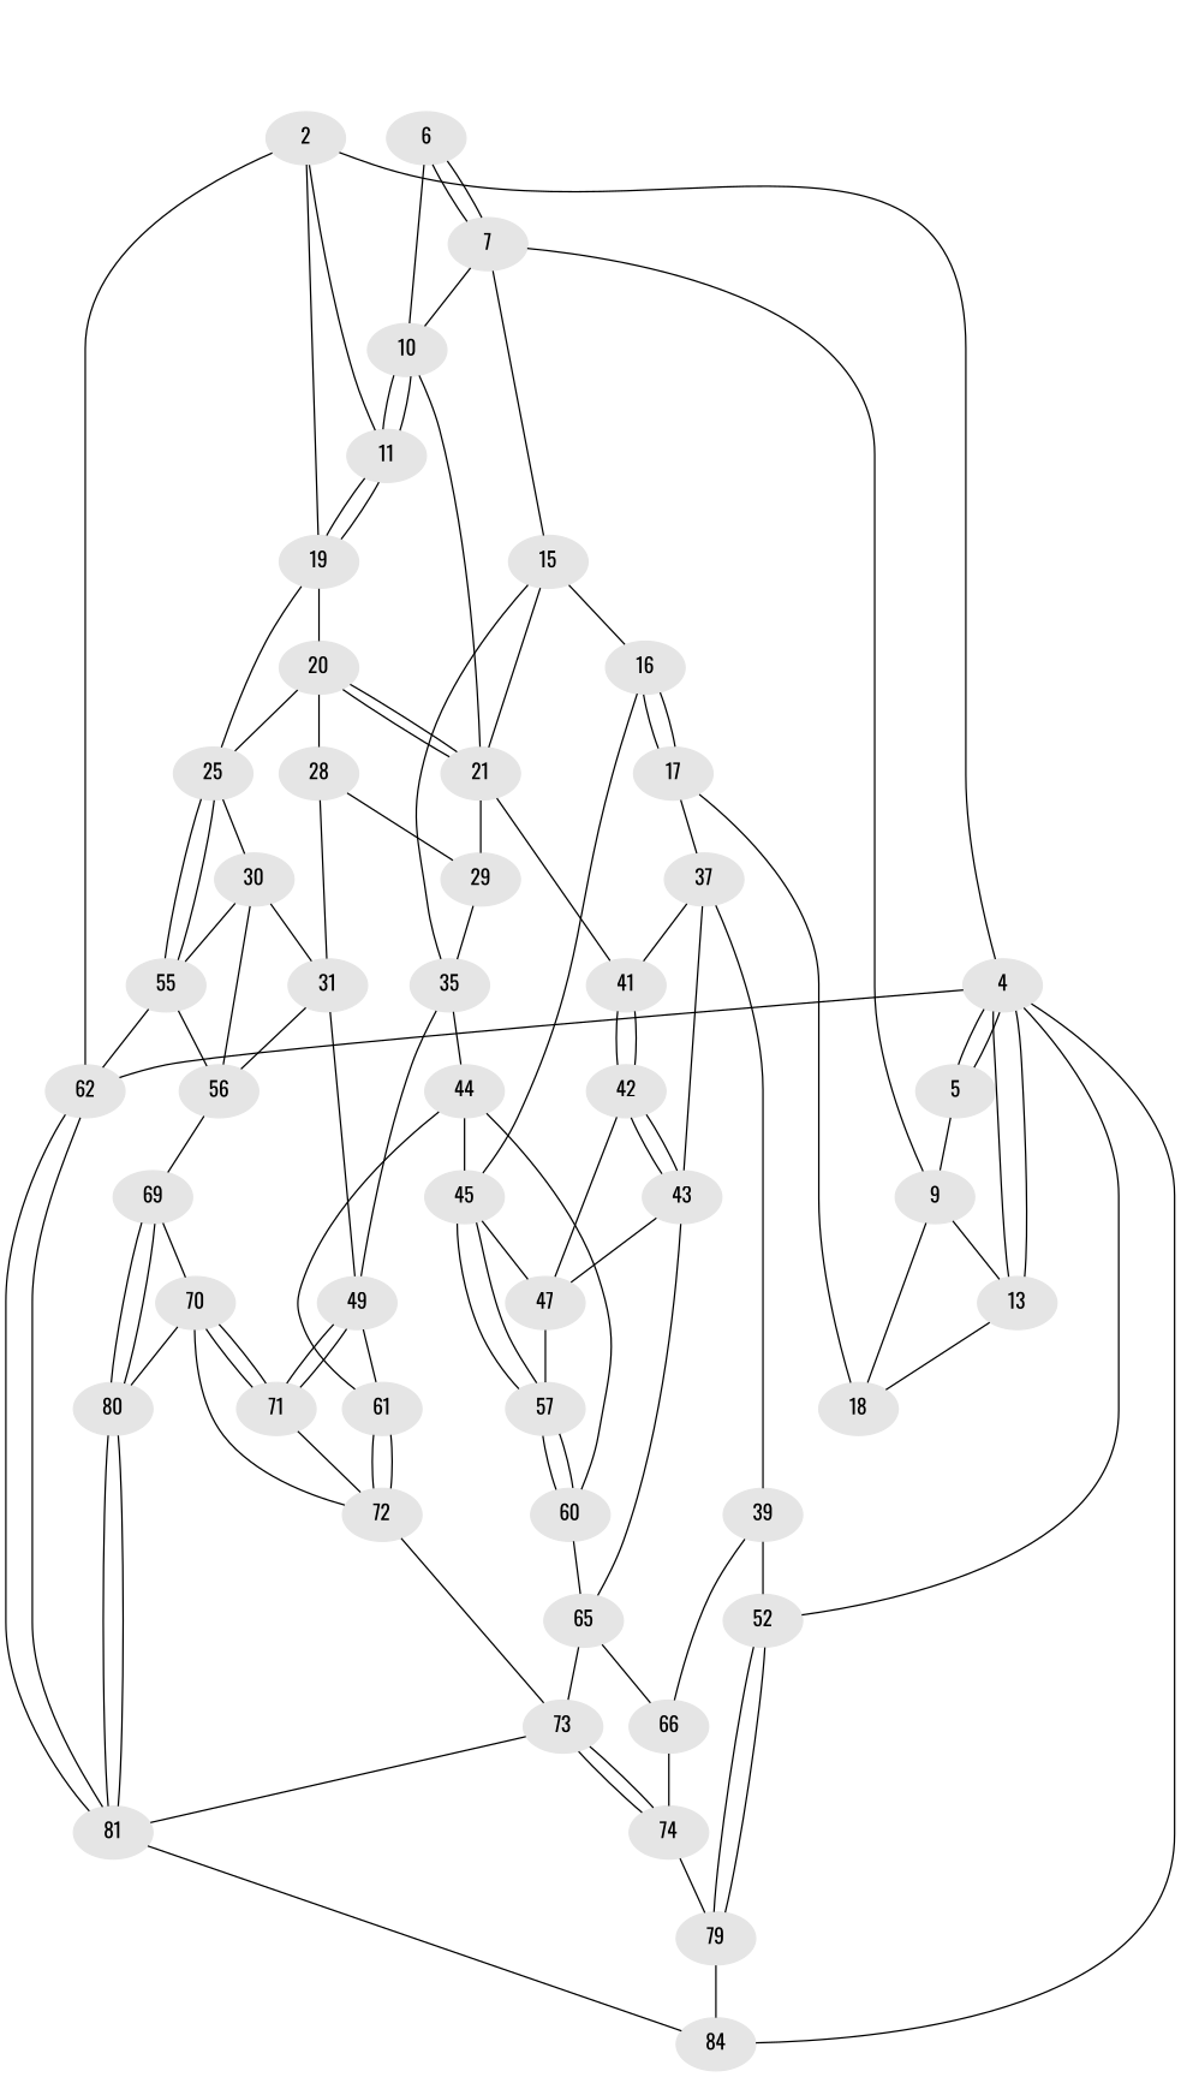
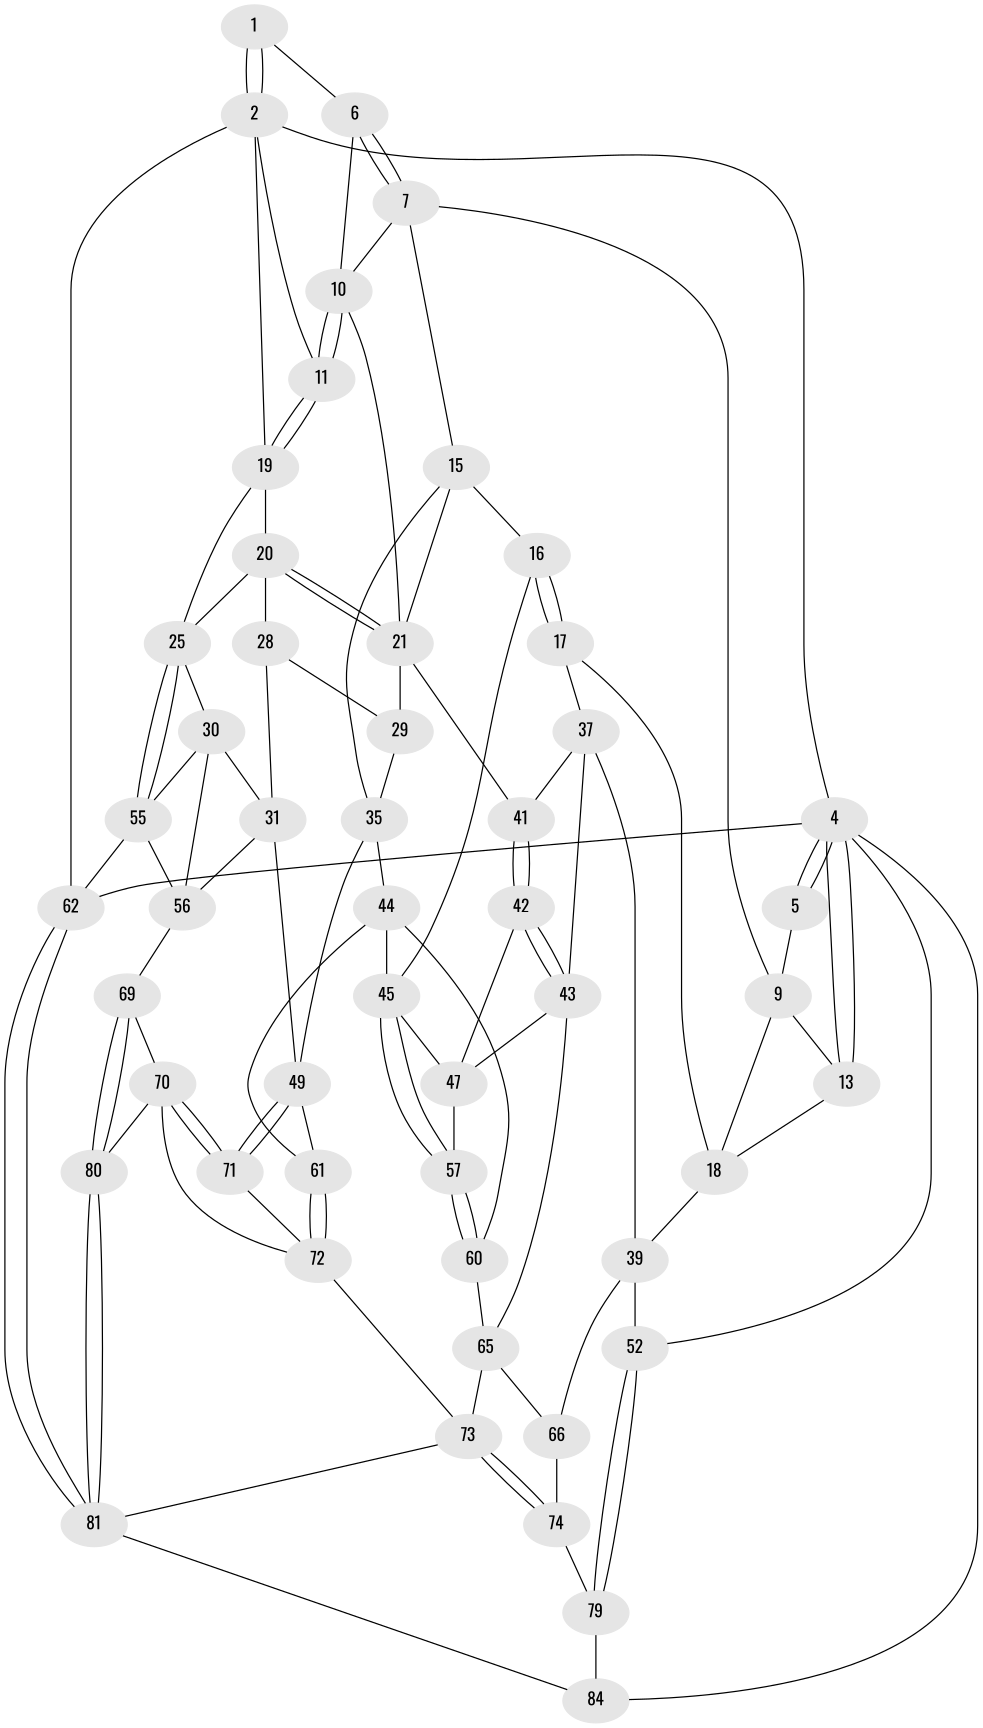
  graph {
    fontname=Oswald
    node [color=gray90 fontname=Oswald style=filled]
    edge [fontname=Oswald]
    2 [super="+3"]
+   1
    6
    4 [super="+53"]
    11
    19 [super="+22"]
    62
    7 [super="+8"]
    10 [super="+12"]
    5
    13
    52
    84
    20 [super="+27"]
    25 [super="+26"]
    81 [super="+83"]
    9 [super="+14"]
    18 [super="+33"]
    79 [super="+82"]
    15 [super="+24"]
    21 [super="+23"]
    16 [super="+40"]
    35 [super="+36"]
    39 [super="+51"]
    41
    29 [super="+34"]
    17
    45 [super="+46"]
    49 [super="+50"]
    44 [super="+59"]
    37 [super="+38"]
    42
    47 [super="+58"]
    57
    43 [super="+64"]
    66
    28 [super="+32"]
    30 [super="+54"]
    55 [super="+63"]
    31 [super="+48"]
    56 [super="+67"]
    69
    61
    71
    60
    65 [super="+68"]
    74 [super="+75"]
    73 [super="+77"]
    72 [super="+76"]
    70 [super="+78"]
    80
    2 -- 4
    2 -- 11
    2 -- 19
    2 -- 62
+   1 -- 2
+   1 -- 2
+   1 -- 6
    6 -- 7
    6 -- 7
    6 -- 10
    4 -- 62
    4 -- 5
    4 -- 5
    4 -- 13
    4 -- 13
    4 -- 52
    4 -- 84
    11 -- 19
    11 -- 19
    19 -- 20
    19 -- 25
    62 -- 81
    62 -- 81
    7 -- 10
    7 -- 9
    7 -- 15
    10 -- 11
    10 -- 11
    10 -- 21
    5 -- 9
    13 -- 18
    52 -- 79
    52 -- 79
    20 -- 25
    20 -- 21
    20 -- 21
    20 -- 28
    25 -- 30
    25 -- 55
    25 -- 55
    81 -- 84
    9 -- 13
    9 -- 18
+   18 -- 39
    79 -- 84
    15 -- 21
    15 -- 16
    15 -- 35
    21 -- 41
    21 -- 29
    16 -- 17
    16 -- 17
    16 -- 45
    35 -- 49
    35 -- 44
    39 -- 52
    39 -- 66
    41 -- 42
    41 -- 42
    29 -- 35
    17 -- 18
    17 -- 37
    45 -- 47
    45 -- 57
    45 -- 57
    49 -- 61
    49 -- 71
    49 -- 71
    44 -- 45
    44 -- 61
    44 -- 60
    37 -- 39
    37 -- 41
    37 -- 43
    42 -- 47
    42 -- 43
    42 -- 43
    47 -- 57
    57 -- 60
    57 -- 60
    43 -- 47
    43 -- 65
    66 -- 74
    28 -- 29 [weight=2]
    28 -- 31
    30 -- 55
    30 -- 31
    30 -- 56
    55 -- 62
    55 -- 56
    31 -- 49
    31 -- 56
    56 -- 69
    69 -- 70
    69 -- 80
    69 -- 80
    61 -- 72
    61 -- 72
    71 -- 72
    60 -- 65
    65 -- 66
    65 -- 73
    74 -- 79 [weight=2]
    73 -- 81
    73 -- 74
    73 -- 74
    72 -- 73
    70 -- 71
    70 -- 71
    70 -- 72
    70 -- 80
    80 -- 81
    80 -- 81
  }
